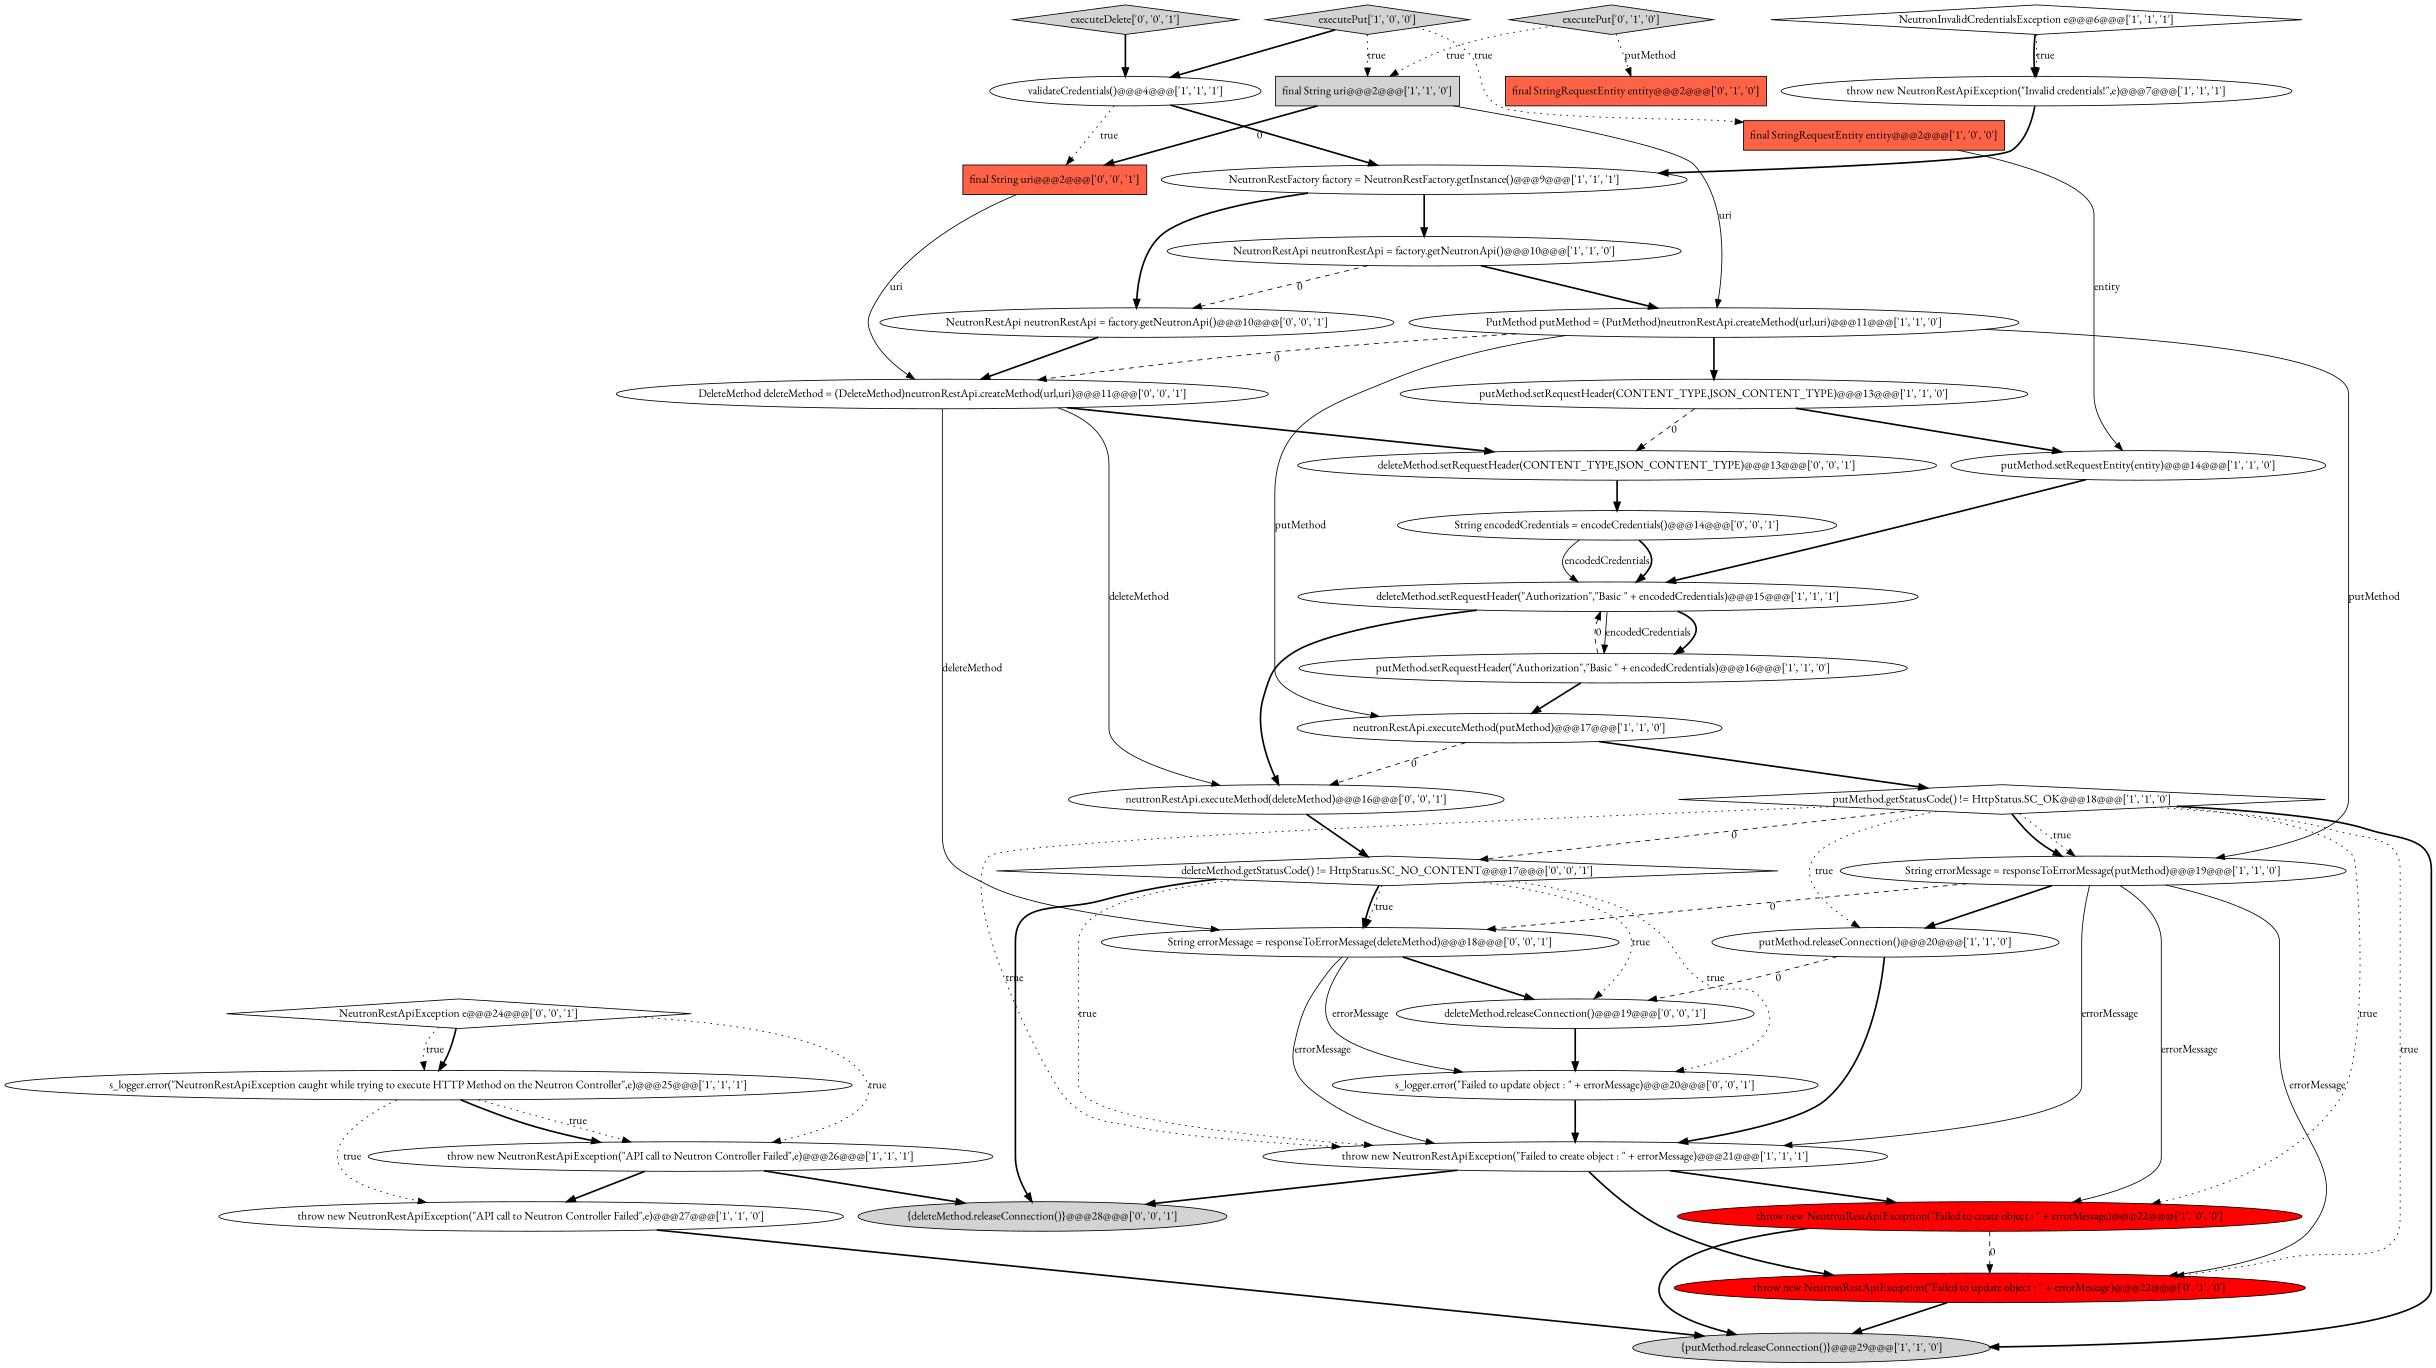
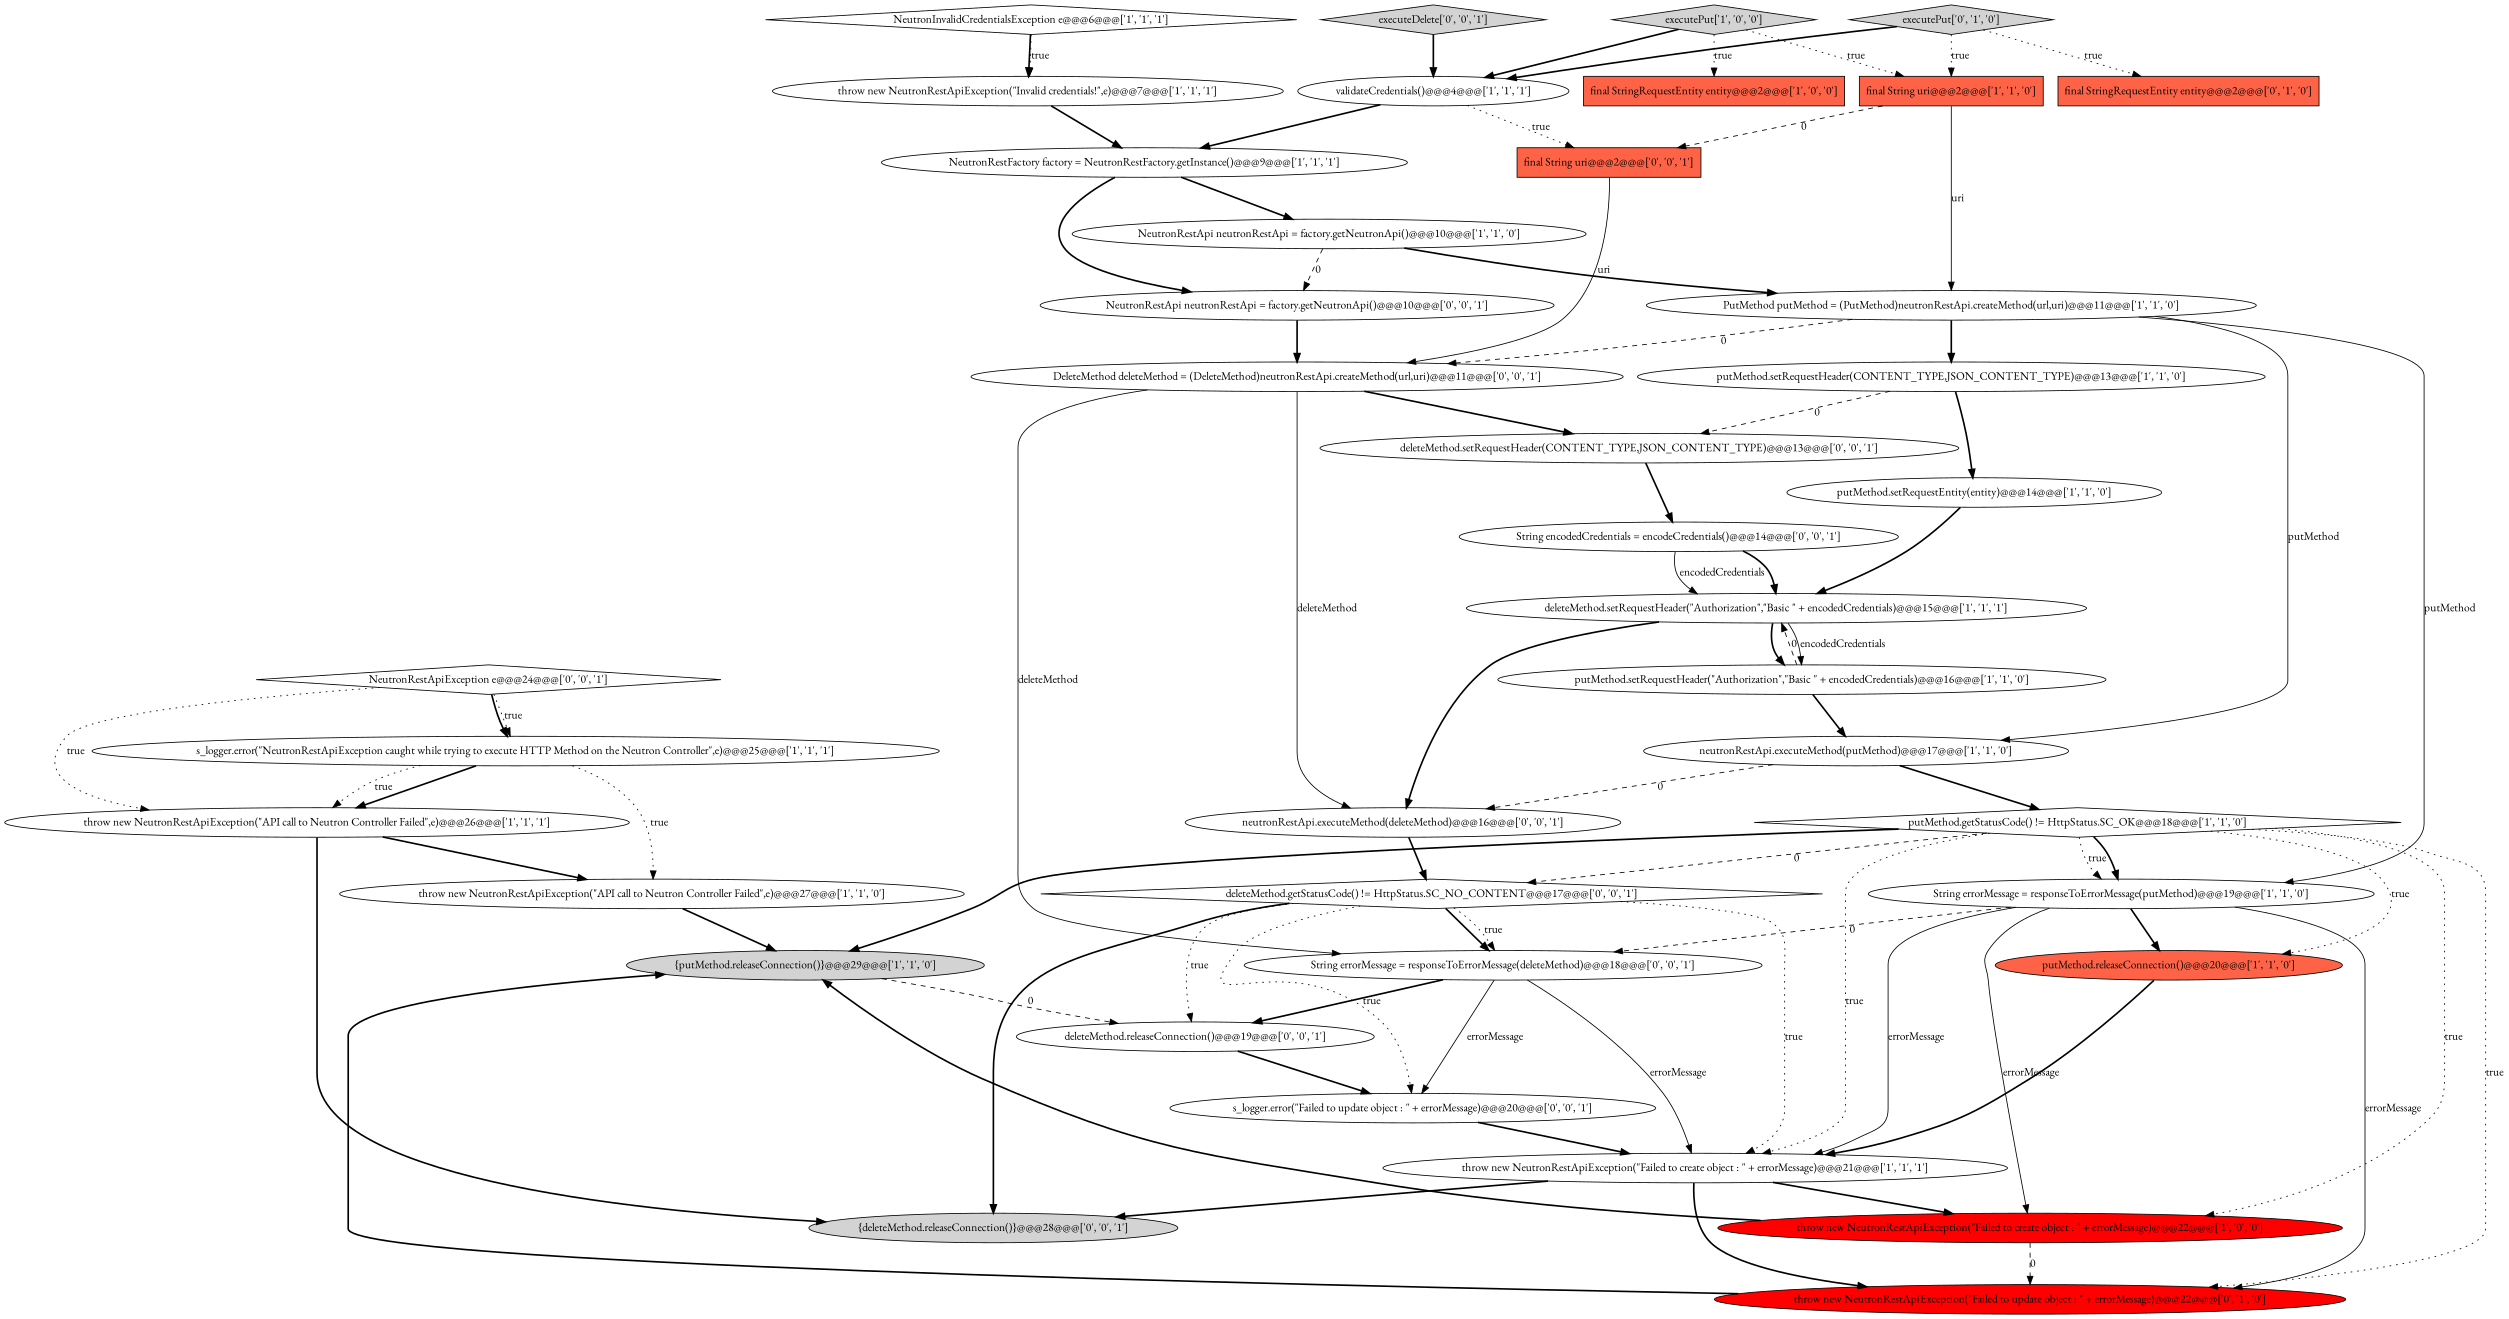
  digraph {
    fontname="EB Garamond"
    node [fillcolor=white fontname="EB Garamond" shape=ellipse style=filled]
    edge [fontname="EB Garamond" style=bold]
    n1 [label="throw new NeutronRestApiException(\"API call to Neutron Controller Failed\",e)@@@27@@@['1', '1', '0']"]
    n2 [fillcolor=lightgray label="{putMethod.releaseConnection()}@@@29@@@['1', '1', '0']"]
    n3 [label="throw new NeutronRestApiException(\"Failed to create object : \" + errorMessage)@@@21@@@['1', '1', '1']"]
    n4 [fillcolor=red label="throw new NeutronRestApiException(\"Failed to update object : \" + errorMessage)@@@22@@@['0', '1', '0']"]
    n5 [fillcolor=lightgray label="{deleteMethod.releaseConnection()}@@@28@@@['0', '0', '1']"]
    n6 [fillcolor=red label="throw new NeutronRestApiException(\"Failed to create object : \" + errorMessage)@@@22@@@['1', '0', '0']"]
    n7 [label="DeleteMethod deleteMethod = (DeleteMethod)neutronRestApi.createMethod(url,uri)@@@11@@@['0', '0', '1']"]
    n8 [label="neutronRestApi.executeMethod(deleteMethod)@@@16@@@['0', '0', '1']"]
    n9 [label="String errorMessage = responseToErrorMessage(deleteMethod)@@@18@@@['0', '0', '1']"]
    n10 [label="deleteMethod.setRequestHeader(CONTENT_TYPE,JSON_CONTENT_TYPE)@@@13@@@['0', '0', '1']"]
    n11 [label="deleteMethod.getStatusCode() != HttpStatus.SC_NO_CONTENT@@@17@@@['0', '0', '1']" shape=diamond]
    n12 [label="deleteMethod.releaseConnection()@@@19@@@['0', '0', '1']"]
    n13 [label="s_logger.error(\"Failed to update object : \" + errorMessage)@@@20@@@['0', '0', '1']"]
    n14 [label="String encodedCredentials = encodeCredentials()@@@14@@@['0', '0', '1']"]
    n15 [label="putMethod.setRequestEntity(entity)@@@14@@@['1', '1', '0']"]
    n16 [label="deleteMethod.setRequestHeader(\"Authorization\",\"Basic \" + encodedCredentials)@@@15@@@['1', '1', '1']"]
    n17 [label="putMethod.setRequestHeader(\"Authorization\",\"Basic \" + encodedCredentials)@@@16@@@['1', '1', '0']"]
    n18 [fillcolor=lightgray label="executeDelete['0', '0', '1']" shape=diamond]
    n19 [label="validateCredentials()@@@4@@@['1', '1', '1']"]
    n20 [fillcolor=tomato label="final String uri@@@2@@@['0', '0', '1']" shape=box]
    n21 [label="NeutronRestFactory factory = NeutronRestFactory.getInstance()@@@9@@@['1', '1', '1']"]
-   n22 [fillcolor=lightgray label="final String uri@@@2@@@['1', '1', '0']" shape=box]
+   n22 [fillcolor=tomato label="final String uri@@@2@@@['1', '1', '0']" shape=box]
    n23 [label="PutMethod putMethod = (PutMethod)neutronRestApi.createMethod(url,uri)@@@11@@@['1', '1', '0']"]
    n24 [label="neutronRestApi.executeMethod(putMethod)@@@17@@@['1', '1', '0']"]
    n25 [label="putMethod.setRequestHeader(CONTENT_TYPE,JSON_CONTENT_TYPE)@@@13@@@['1', '1', '0']"]
    n26 [label="String errorMessage = responseToErrorMessage(putMethod)@@@19@@@['1', '1', '0']"]
    n27 [label="NeutronRestApi neutronRestApi = factory.getNeutronApi()@@@10@@@['0', '0', '1']"]
    n28 [label="NeutronRestApi neutronRestApi = factory.getNeutronApi()@@@10@@@['1', '1', '0']"]
    n29 [label="throw new NeutronRestApiException(\"API call to Neutron Controller Failed\",e)@@@26@@@['1', '1', '1']"]
    n30 [fillcolor=tomato label="final StringRequestEntity entity@@@2@@@['1', '0', '0']" shape=box]
    n31 [label="NeutronRestApiException e@@@24@@@['0', '0', '1']" shape=diamond]
    n32 [label="s_logger.error(\"NeutronRestApiException caught while trying to execute HTTP Method on the Neutron Controller\",e)@@@25@@@['1', '1', '1']"]
    n33 [fillcolor=lightgray label="executePut['1', '0', '0']" shape=diamond]
    n34 [label="putMethod.getStatusCode() != HttpStatus.SC_OK@@@18@@@['1', '1', '0']" shape=diamond]
-   n35 [label="putMethod.releaseConnection()@@@20@@@['1', '1', '0']"]
+   n35 [fillcolor=tomato label="putMethod.releaseConnection()@@@20@@@['1', '1', '0']"]
    n36 [fillcolor=lightgray label="executePut['0', '1', '0']" shape=diamond]
    n37 [fillcolor=tomato label="final StringRequestEntity entity@@@2@@@['0', '1', '0']" shape=box]
    n38 [label="NeutronInvalidCredentialsException e@@@6@@@['1', '1', '1']" shape=diamond]
    n39 [label="throw new NeutronRestApiException(\"Invalid credentials!\",e)@@@7@@@['1', '1', '1']"]
    n1 -> n2
    n3 -> n4
    n3 -> n5
    n3 -> n6
    n4 -> n2
    n6 -> n2
    n6 -> n4 [label=0 style=dashed]
    n7 -> n8 [label=deleteMethod style=solid]
    n7 -> n9 [label=deleteMethod style=solid]
    n7 -> n10
    n8 -> n11
    n9 -> n3 [label=errorMessage style=solid]
    n9 -> n12
    n9 -> n13 [label=errorMessage style=solid]
    n10 -> n14
    n11 -> n3 [label=true style=dotted]
    n11 -> n5
    n11 -> n9
    n11 -> n9 [label=true style=dotted]
    n11 -> n12 [label=true style=dotted]
    n11 -> n13 [label=true style=dotted]
    n12 -> n13
    n13 -> n3
    n14 -> n16 [label=encodedCredentials style=solid]
    n14 -> n16
    n15 -> n16
    n16 -> n8
    n16 -> n17 [label=encodedCredentials style=solid]
    n16 -> n17
    n17 -> n16 [label=0 style=dashed]
    n17 -> n24
    n18 -> n19
    n19 -> n20 [label=true style=dotted]
    n19 -> n21
    n20 -> n7 [label=uri style=solid]
    n21 -> n27
    n21 -> n28
-   n22 -> n20 [label=0]
+   n22 -> n20 [label=0 style=dashed]
    n22 -> n23 [label=uri style=solid]
    n23 -> n7 [label=0 style=dashed]
    n23 -> n24 [label=putMethod style=solid]
    n23 -> n25
    n23 -> n26 [label=putMethod style=solid]
    n24 -> n8 [label=0 style=dashed]
    n24 -> n34
    n25 -> n10 [label=0 style=dashed]
    n25 -> n15
    n26 -> n3 [label=errorMessage style=solid]
    n26 -> n4 [label=errorMessage style=solid]
    n26 -> n6 [label=errorMessage style=solid]
    n26 -> n9 [label=0 style=dashed]
    n26 -> n35
    n27 -> n7
    n28 -> n23
    n28 -> n27 [label=0 style=dashed]
    n29 -> n1
    n29 -> n5
-   n30 -> n15 [label=entity style=solid]
    n31 -> n29 [label=true style=dotted]
    n31 -> n32
    n31 -> n32 [label=true style=dotted]
    n32 -> n1 [label=true style=dotted]
    n32 -> n29 [label=true style=dotted]
    n32 -> n29
    n33 -> n19
    n33 -> n22 [label=true style=dotted]
    n33 -> n30 [label=true style=dotted]
    n34 -> n2
    n34 -> n3 [label=true style=dotted]
    n34 -> n4 [label=true style=dotted]
    n34 -> n6 [label=true style=dotted]
    n34 -> n11 [label=0 style=dashed]
    n34 -> n26 [label=true style=dotted]
    n34 -> n26
    n34 -> n35 [label=true style=dotted]
    n35 -> n3
-   n35 -> n12 [label=0 style=dashed]
+   n2 -> n12 [label=0 style=dashed]
+   n36 -> n19
    n36 -> n22 [label=true style=dotted]
-   n36 -> n37 [label=putMethod style=dotted]
+   n36 -> n37 [label=true style=dotted]
    n38 -> n39
    n38 -> n39 [label=true style=dotted]
    n39 -> n21
  }
